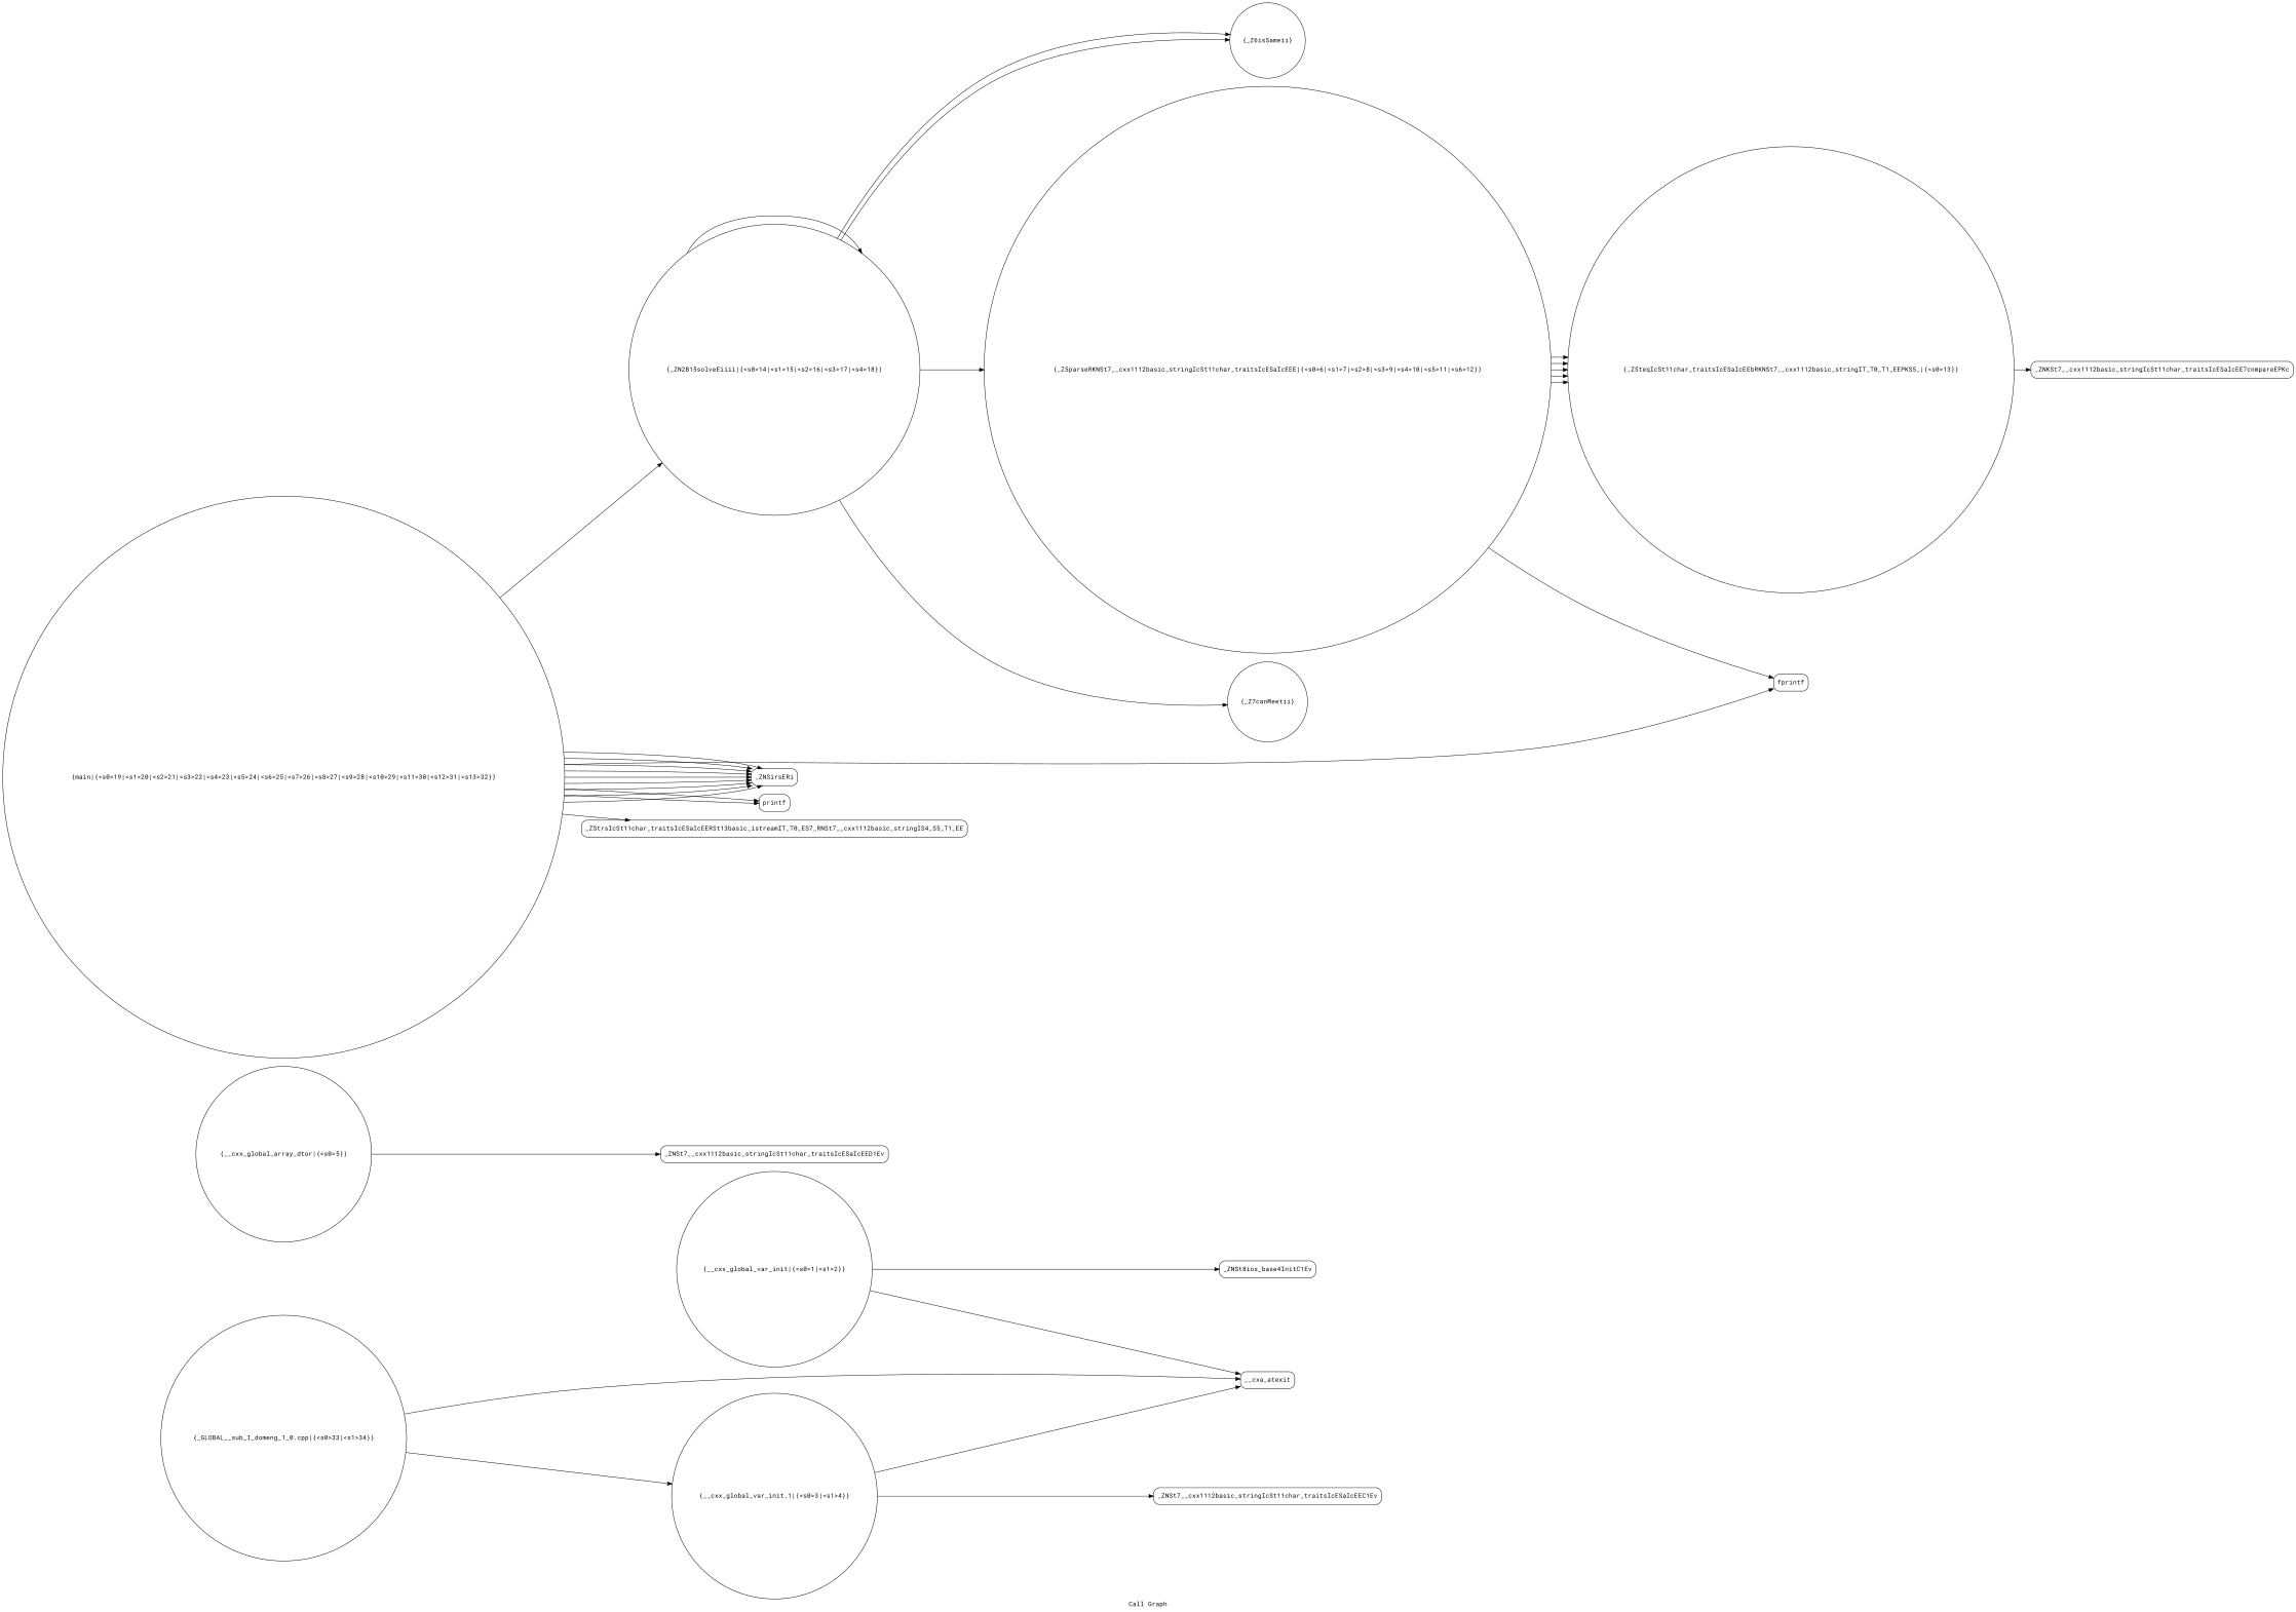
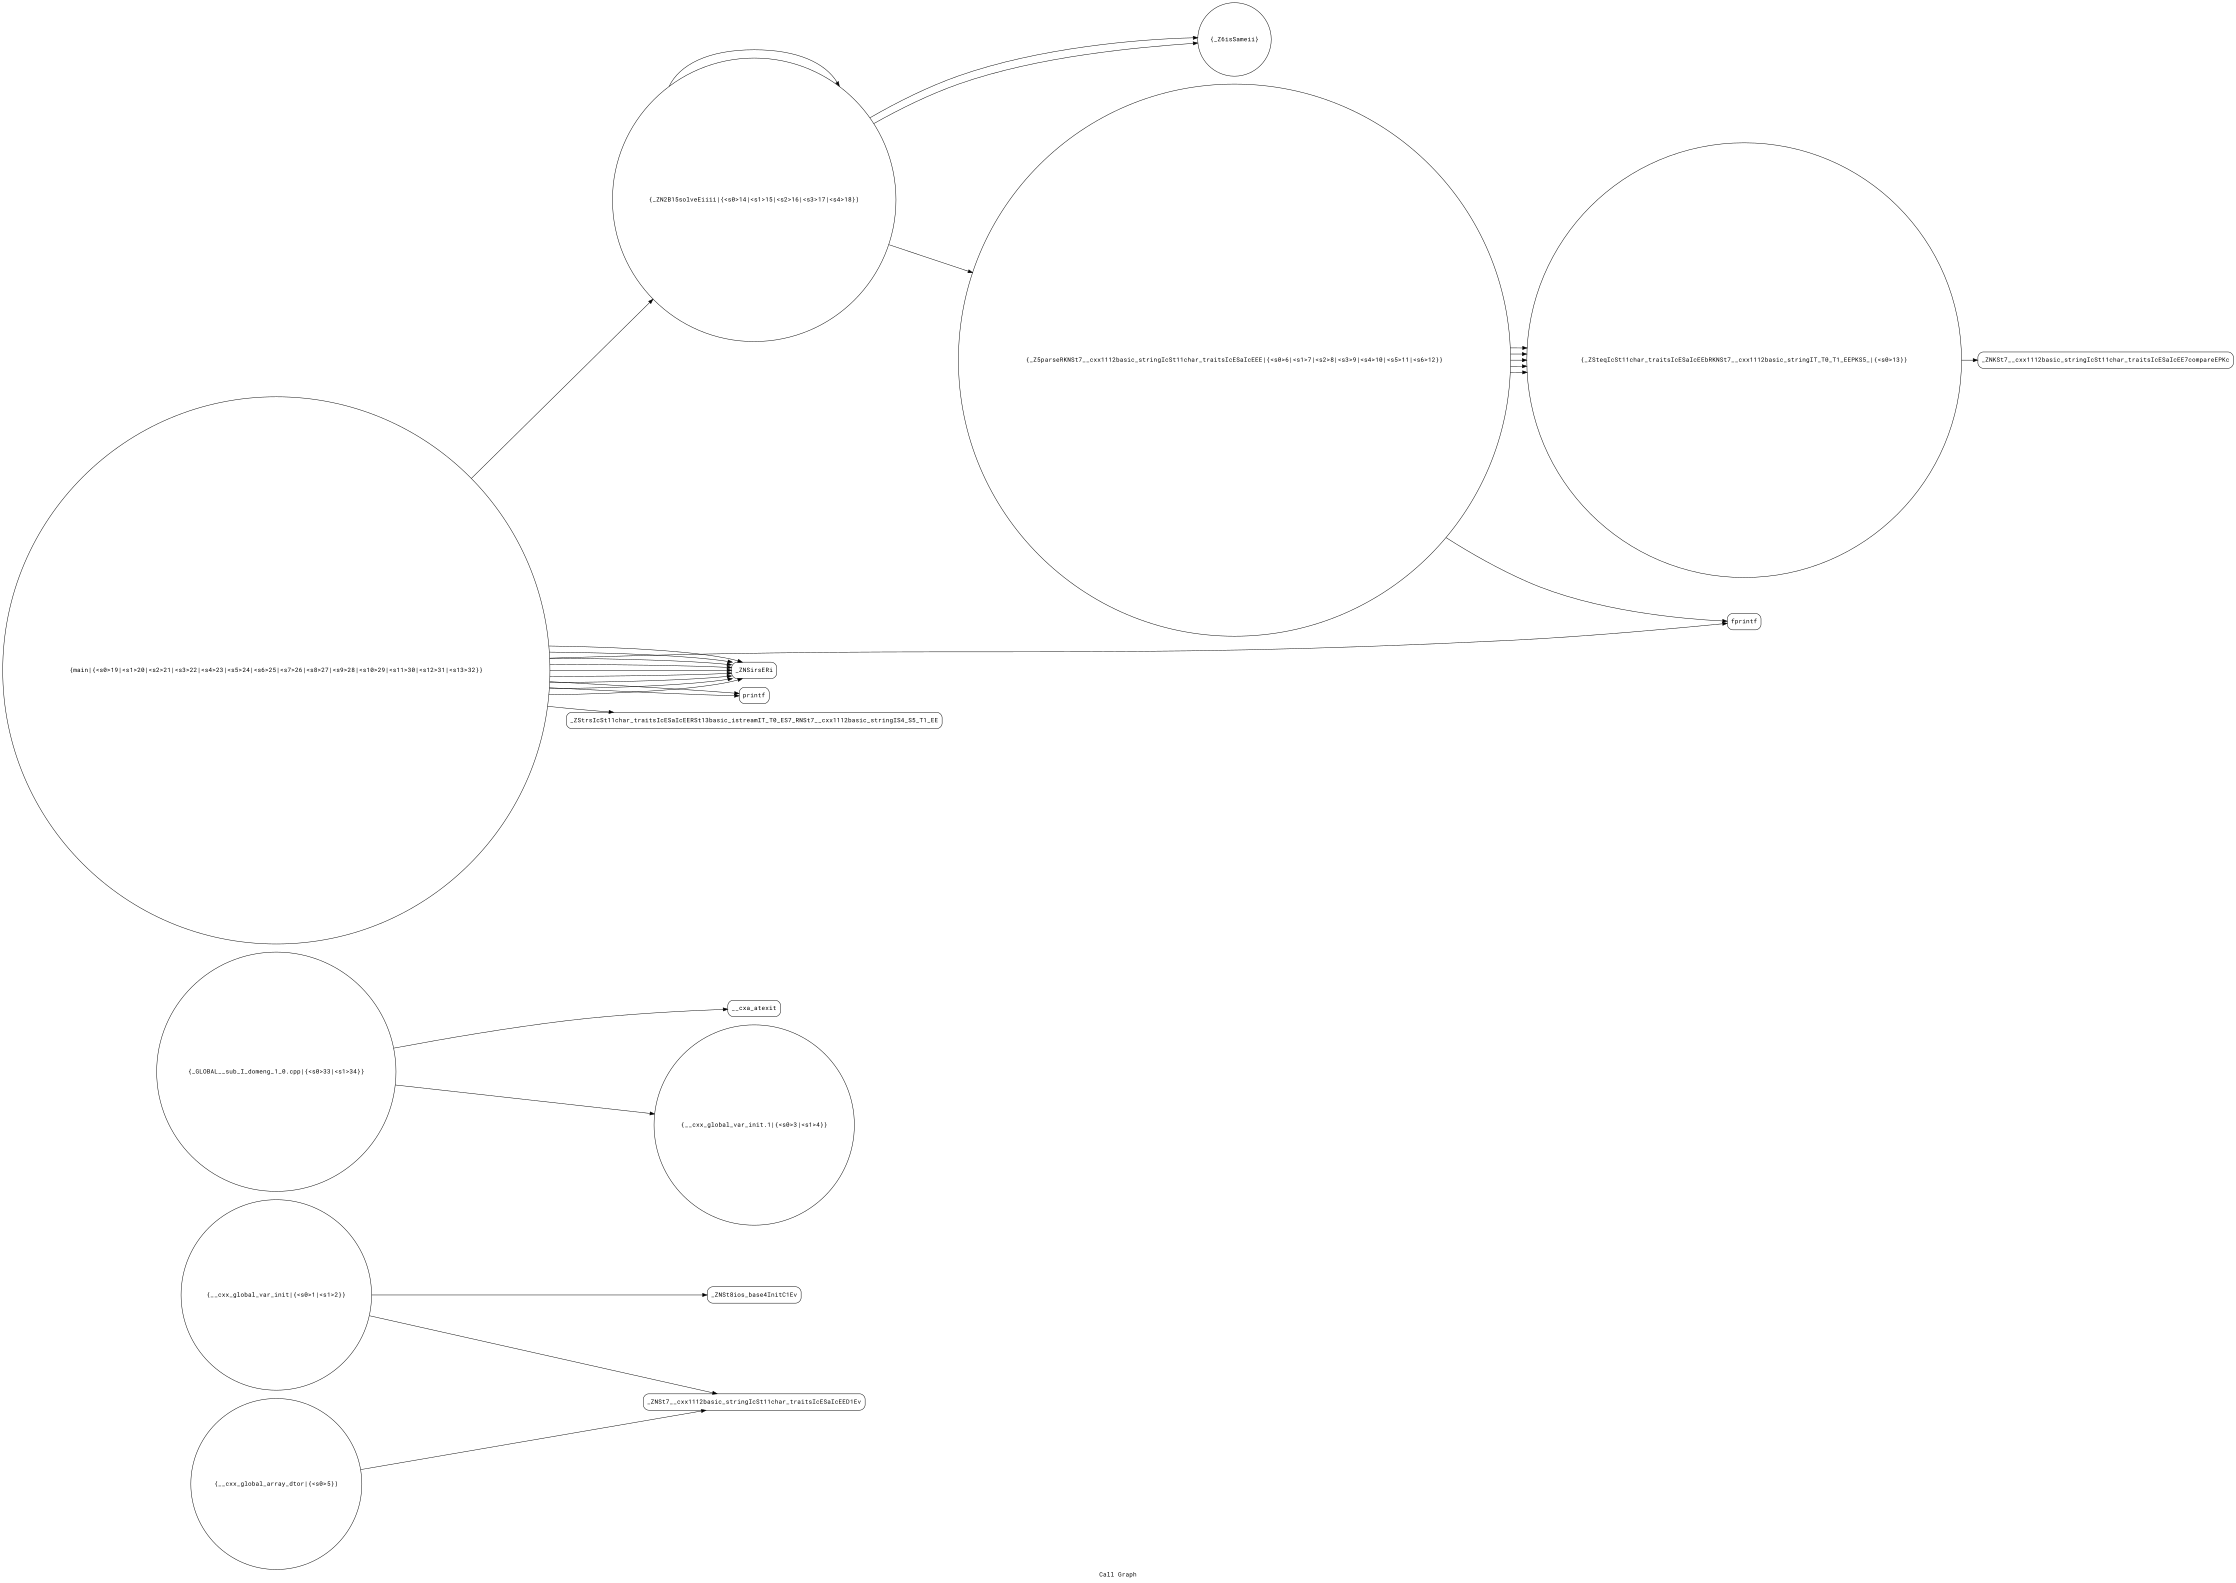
  digraph {
    fontname="Roboto Mono"
    label="Call Graph"
    rankdir=LR
    node [fontname="Roboto Mono" shape=circle]
    edge [color=black fontname="Roboto Mono" tailport=s0]
    n1 [label="{__cxx_global_var_init|{<s0>1|<s1>2}}"]
    n2 [label="{_ZNSt8ios_base4InitC1Ev}" shape=Mrecord]
    n3 [label="{__cxa_atexit}" shape=Mrecord]
    n4 [label="{_ZNSt7__cxx1112basic_stringIcSt11char_traitsIcESaIcEED1Ev}" shape=Mrecord]
    n5 [label="{_ZN2B15solveEiiii|{<s0>14|<s1>15|<s2>16|<s3>17|<s4>18}}"]
    n6 [label="{_Z6isSameii}"]
    n7 [label="{_Z5parseRKNSt7__cxx1112basic_stringIcSt11char_traitsIcESaIcEEE|{<s0>6|<s1>7|<s2>8|<s3>9|<s4>10|<s5>11|<s6>12}}"]
-   n8 [label="{_Z7canMeetii}"]
    n9 [label="{_ZSteqIcSt11char_traitsIcESaIcEEbRKNSt7__cxx1112basic_stringIT_T0_T1_EEPKS5_|{<s0>13}}"]
    n10 [label="{fprintf}" shape=Mrecord]
    n11 [label="{_ZNKSt7__cxx1112basic_stringIcSt11char_traitsIcESaIcEE7compareEPKc}" shape=Mrecord]
    n12 [label="{_ZNSirsERi}" shape=Mrecord]
    n13 [label="{__cxx_global_var_init.1|{<s0>3|<s1>4}}"]
-   n14 [label="{_ZNSt7__cxx1112basic_stringIcSt11char_traitsIcESaIcEEC1Ev}" shape=Mrecord]
    n15 [label="{printf}" shape=Mrecord]
    n16 [label="{__cxx_global_array_dtor|{<s0>5}}"]
    n17 [label="{_GLOBAL__sub_I_domeng_1_0.cpp|{<s0>33|<s1>34}}"]
    n18 [label="{main|{<s0>19|<s1>20|<s2>21|<s3>22|<s4>23|<s5>24|<s6>25|<s7>26|<s8>27|<s9>28|<s10>29|<s11>30|<s12>31|<s13>32}}"]
    n19 [label="{_ZStrsIcSt11char_traitsIcESaIcEERSt13basic_istreamIT_T0_ES7_RNSt7__cxx1112basic_stringIS4_S5_T1_EE}" shape=Mrecord]
    n1 -> n2
-   n1 -> n3 [tailport=s1]
+   n1 -> n4 [tailport=s1]
    n5 -> n5 [tailport=s4]
    n5 -> n6
    n5 -> n6 [tailport=s1]
    n5 -> n7 [tailport=s2]
-   n5 -> n8 [tailport=s3]
    n7 -> n9
    n7 -> n9 [tailport=s1]
    n7 -> n9 [tailport=s2]
    n7 -> n9 [tailport=s3]
    n7 -> n9 [tailport=s4]
    n7 -> n10 [tailport=s5]
    n9 -> n11
-   n13 -> n3 [tailport=s1]
-   n13 -> n14
    n16 -> n4
    n17 -> n3
    n17 -> n13 [tailport=s1]
    n18 -> n5 [tailport=s10]
    n18 -> n10 [tailport=s12]
    n18 -> n12
    n18 -> n12 [tailport=s1]
    n18 -> n12 [tailport=s2]
    n18 -> n12 [tailport=s3]
    n18 -> n12 [tailport=s4]
    n18 -> n12 [tailport=s6]
    n18 -> n12 [tailport=s7]
    n18 -> n12 [tailport=s8]
    n18 -> n12 [tailport=s9]
    n18 -> n15 [tailport=s11]
    n18 -> n15 [tailport=s13]
    n18 -> n19 [tailport=s5]
  }
